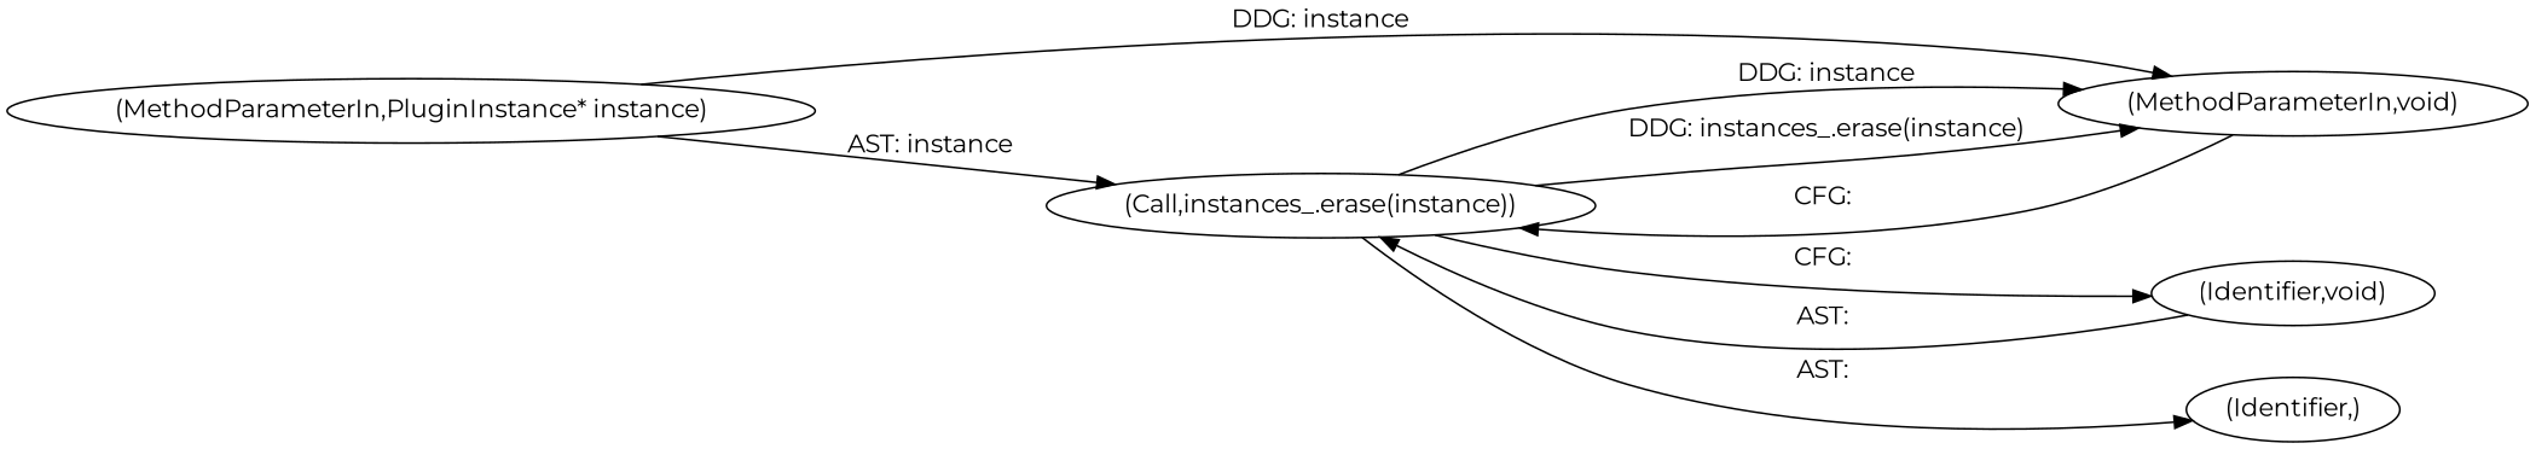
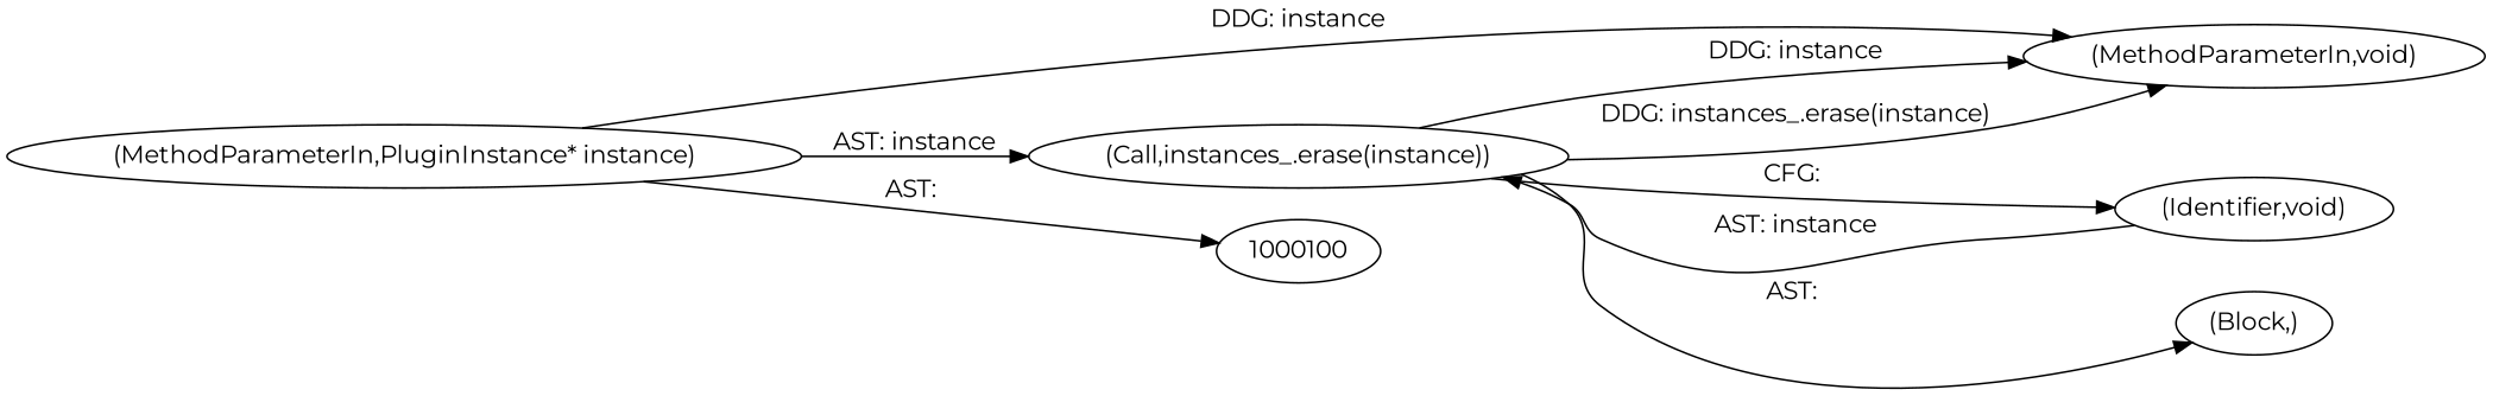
  digraph {
    fontname=Montserrat
    rankdir=LR
    node [fontname=Montserrat]
    edge [fontname=Montserrat]
    n1 [label="(MethodParameterIn,PluginInstance* instance)"]
    n2 [label="(Call,instances_.erase(instance))"]
    n3 [label="(MethodParameterIn,void)"]
+   1000100
    n5 [label="(Identifier,void)"]
-   n6 [label="(Identifier,)"]
+   n6 [label="(Block,)"]
    n1 -> n2 [label="AST: instance"]
    n1 -> n3 [label="DDG: instance"]
+   n1 -> 1000100 [label="AST: "]
    n2 -> n3 [label="DDG: instance"]
    n2 -> n3 [label="DDG: instances_.erase(instance)"]
    n2 -> n5 [label="CFG: "]
    n2 -> n6 [label="AST: "]
-   n3 -> n2 [label="CFG: "]
-   n5 -> n2 [label="AST: "]
+   n5 -> n2 [label="AST: instance"]
  }
